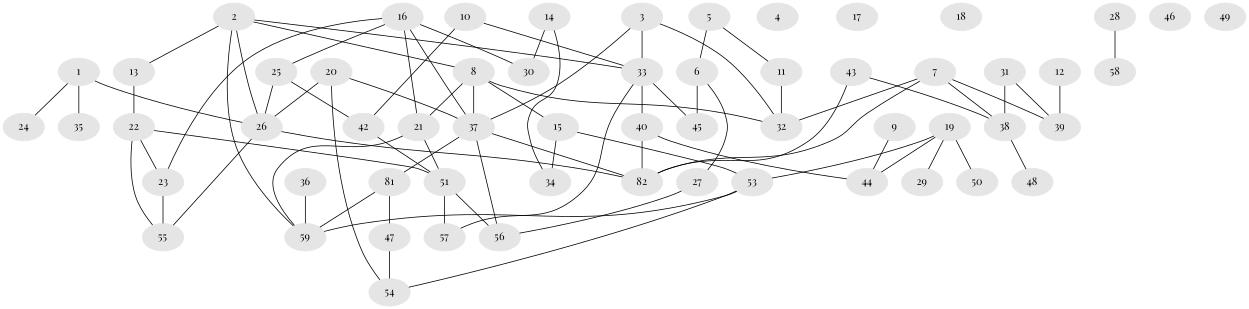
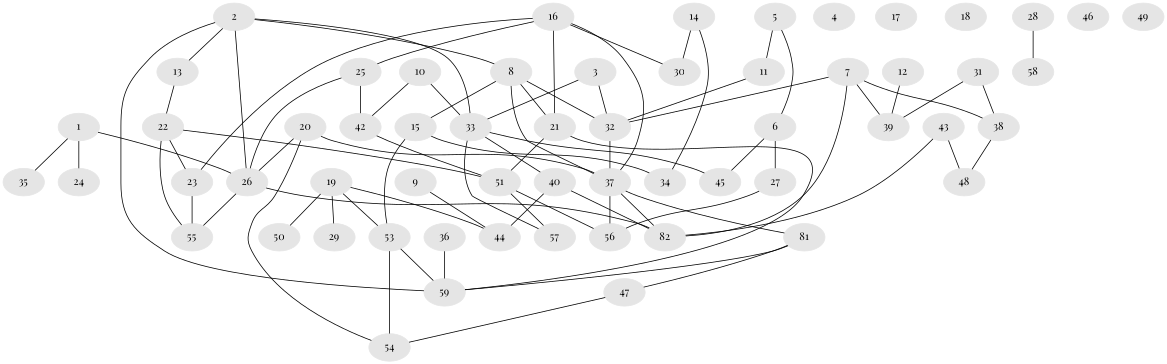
  graph {
    fontname="Playfair Display"
    node [color=gray90 fontname="Playfair Display" style=filled]
    edge [fontname="Playfair Display"]
    1
    24
    26
    35
    n5 [label=82]
    55
    2
    8
    13
    33
    59
    32
    15
    21
    37
    22
    45
    40
    57
    3
    4
    5
    6
    11
    27
    56
    7
    38
    39
    48
    34
    53
    51
    n34 [label=81]
    9
    44
    10
    42
    12
    23
    14
    30
    54
    16
    25
    17
    18
    19
    29
    50
    20
    28
    58
    31
    36
    47
    43
    46
    49
    1 -- 24
    1 -- 26
    1 -- 35
    26 -- n5
    26 -- 55
    2 -- 26
    2 -- 8
    2 -- 13
    2 -- 33
    2 -- 59
    8 -- 32
    8 -- 15
    8 -- 21
    8 -- 37
    13 -- 22
    33 -- 45
    33 -- 40
    33 -- 57
-   3 -- 37
+   32 -- 37
    15 -- 34
    15 -- 53
    21 -- 59
    21 -- 51
    37 -- n5
    37 -- 56
    37 -- n34
    22 -- 55
    22 -- 51
    22 -- 23
    40 -- n5
    40 -- 44
    3 -- 33
    3 -- 32
    5 -- 6
    5 -- 11
    6 -- 45
    6 -- 27
    11 -- 32
    27 -- 56
    7 -- n5
    7 -- 32
    7 -- 38
    7 -- 39
    38 -- 48
    53 -- 59
    53 -- 54
    51 -- 57
    51 -- 56
    n34 -- 59
    n34 -- 47
    9 -- 44
    10 -- 33
    10 -- 42
    42 -- 51
    12 -- 39
    23 -- 55
    14 -- 34
    14 -- 30
    16 -- 21
    16 -- 37
    16 -- 23
    16 -- 30
    16 -- 25
    25 -- 26
    25 -- 42
    19 -- 53
    19 -- 44
    19 -- 29
    19 -- 50
    20 -- 26
    20 -- 37
    20 -- 54
    28 -- 58
    31 -- 38
    31 -- 39
    36 -- 59
    47 -- 54
    43 -- n5
-   43 -- 38
+   43 -- 48
  }
